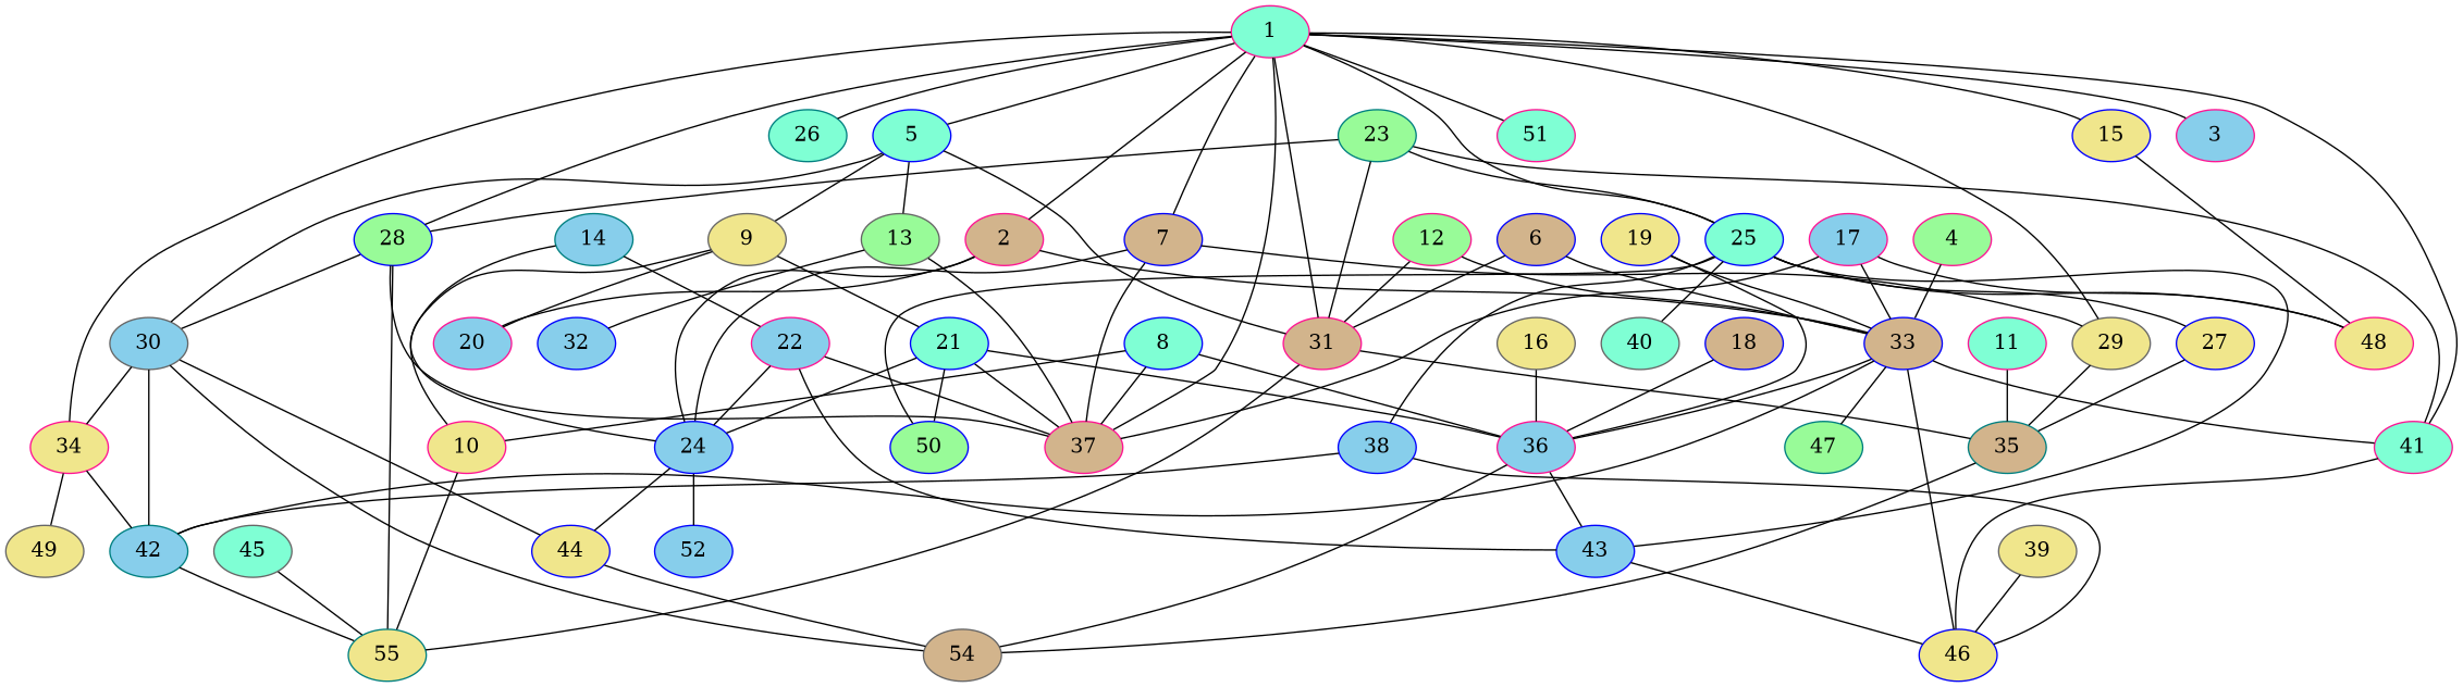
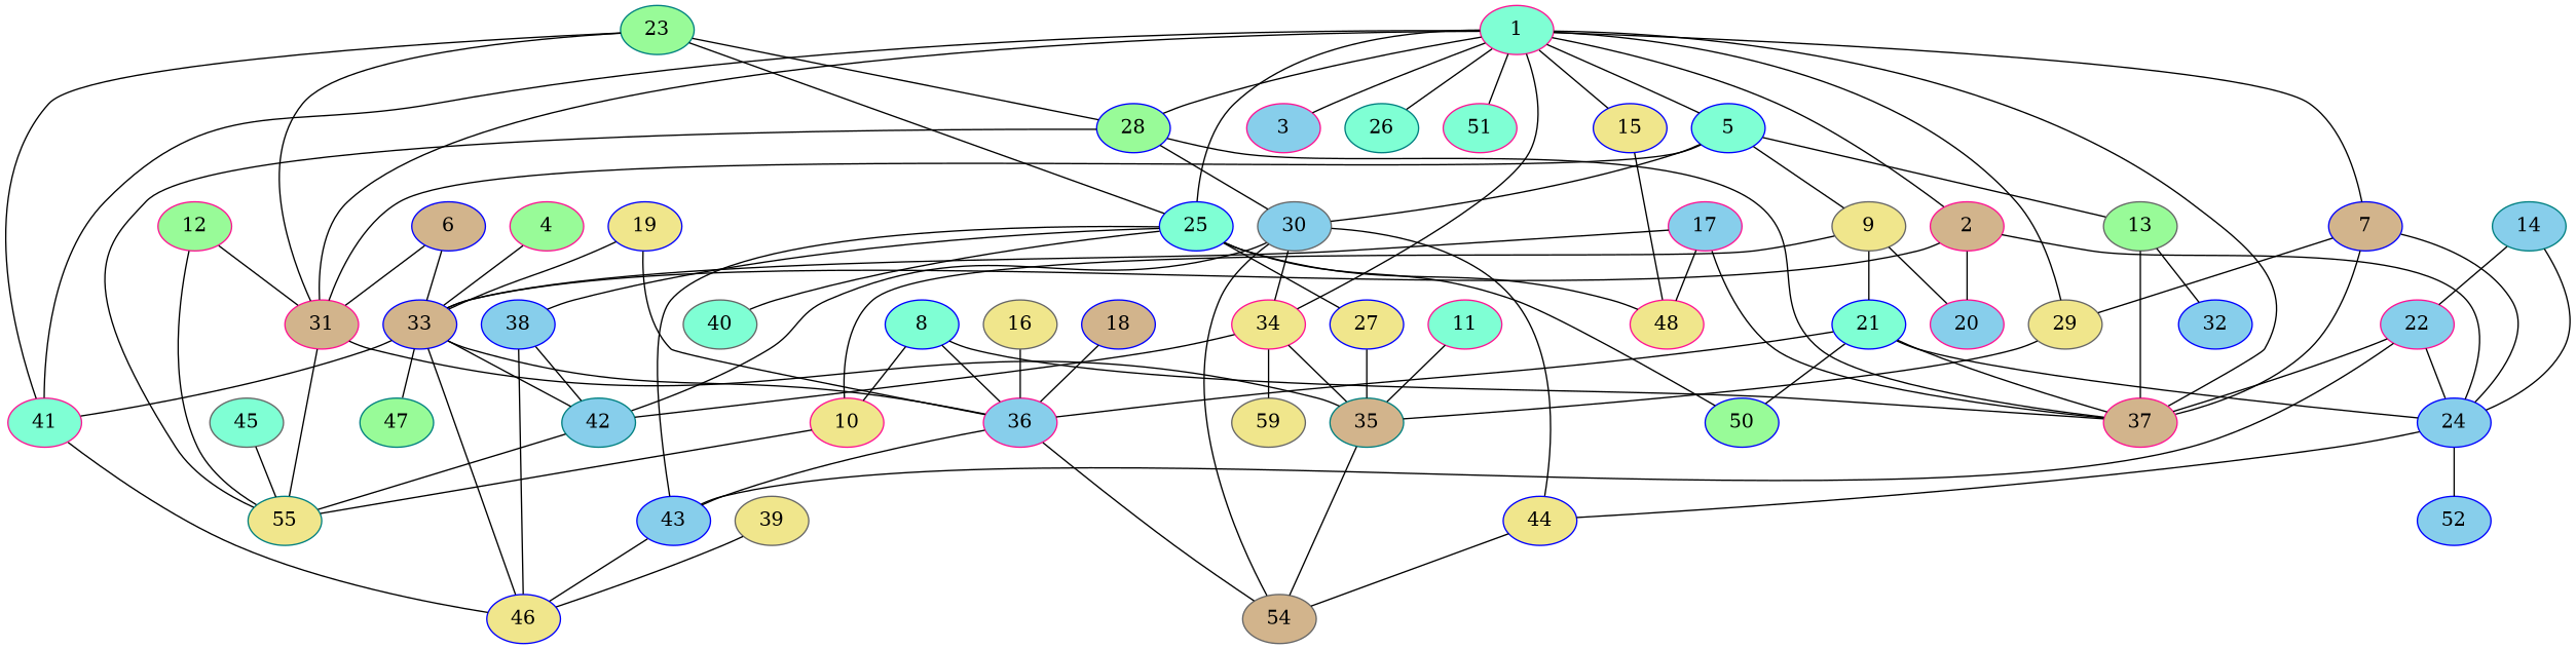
  graph {
    node [color=blue fillcolor=khaki style=filled]
    edge [weight=1.0]
    1 [color=deeppink fillcolor=aquamarine]
    2 [color=deeppink fillcolor=tan]
    3 [color=deeppink fillcolor=skyblue]
    5 [fillcolor=aquamarine]
    7 [fillcolor=tan]
    15
    25 [fillcolor=aquamarine]
    26 [color=teal fillcolor=aquamarine]
    28 [fillcolor=palegreen]
    29 [color=gray40]
    31 [color=deeppink fillcolor=tan]
    34 [color=deeppink]
    37 [color=deeppink fillcolor=tan]
    41 [color=deeppink fillcolor=aquamarine]
    51 [color=deeppink fillcolor=aquamarine]
    20 [color=deeppink fillcolor=skyblue]
    24 [fillcolor=skyblue]
    33 [fillcolor=tan]
    9 [color=gray40]
    13 [color=gray40 fillcolor=palegreen]
    30 [color=gray40 fillcolor=skyblue]
    48 [color=deeppink]
    50 [fillcolor=palegreen]
    27
    43 [fillcolor=skyblue]
    38 [fillcolor=skyblue]
    40 [color=gray40 fillcolor=aquamarine]
    55 [color=teal]
    35 [color=teal fillcolor=tan]
    42 [color=teal fillcolor=skyblue]
-   49 [color=gray40]
+   49 [color=gray40 label=59]
    46
    44
    52 [fillcolor=skyblue]
    36 [color=deeppink fillcolor=skyblue]
    47 [color=teal fillcolor=palegreen]
    4 [color=deeppink fillcolor=palegreen]
    10 [color=deeppink]
    21 [fillcolor=aquamarine]
    32 [fillcolor=skyblue]
    54 [color=gray40 fillcolor=tan]
    6 [fillcolor=tan]
    8 [fillcolor=aquamarine]
    11 [color=deeppink fillcolor=aquamarine]
    12 [color=deeppink fillcolor=palegreen]
    14 [color=teal fillcolor=skyblue]
    22 [color=deeppink fillcolor=skyblue]
    16 [color=gray40]
    17 [color=deeppink fillcolor=skyblue]
    18 [fillcolor=tan]
    19
    23 [color=teal fillcolor=palegreen]
    45 [color=gray40 fillcolor=aquamarine]
    39 [color=gray40]
    1 -- 2
    1 -- 3
    1 -- 5
    1 -- 7
    1 -- 15
    1 -- 25 [weight=2.0]
    1 -- 26
    1 -- 28
    1 -- 29
    1 -- 31
    1 -- 34
    1 -- 37 [weight=2.0]
    1 -- 41
    1 -- 51
    2 -- 20
    2 -- 24
    2 -- 33
    5 -- 31
    5 -- 9
    5 -- 13
    5 -- 30
    7 -- 29
    7 -- 37
    7 -- 24
    15 -- 48
    25 -- 48
    25 -- 50
    25 -- 27
    25 -- 43
    25 -- 38
    25 -- 40
    28 -- 37
    28 -- 30
    28 -- 55
    29 -- 35
    31 -- 55
    31 -- 35
+   34 -- 35
    34 -- 42
    34 -- 49
    41 -- 46
    24 -- 44
    24 -- 52
    33 -- 41
    33 -- 42
    33 -- 46
    33 -- 36
    33 -- 47
    9 -- 20
    9 -- 10
    9 -- 21
    13 -- 37
    13 -- 32
    30 -- 34
    30 -- 42
    30 -- 44 [weight=2.0]
    30 -- 54
    27 -- 35
    43 -- 46
    38 -- 42 [weight=2.0]
    38 -- 46
    35 -- 54
    42 -- 55
    44 -- 54
    36 -- 43
    36 -- 54
    4 -- 33
    10 -- 55
    21 -- 37
    21 -- 24
    21 -- 50
    21 -- 36 [weight=2.0]
    6 -- 31
    6 -- 33
    8 -- 37
    8 -- 36
    8 -- 10
    11 -- 35
    12 -- 31
-   12 -- 33
+   12 -- 55
    14 -- 24
    14 -- 22
    22 -- 37
    22 -- 24
    22 -- 43
    16 -- 36
    17 -- 37
    17 -- 33
    17 -- 48
    18 -- 36
    19 -- 33
    19 -- 36
    23 -- 25
    23 -- 28
    23 -- 31
    23 -- 41
    45 -- 55
    39 -- 46
  }
